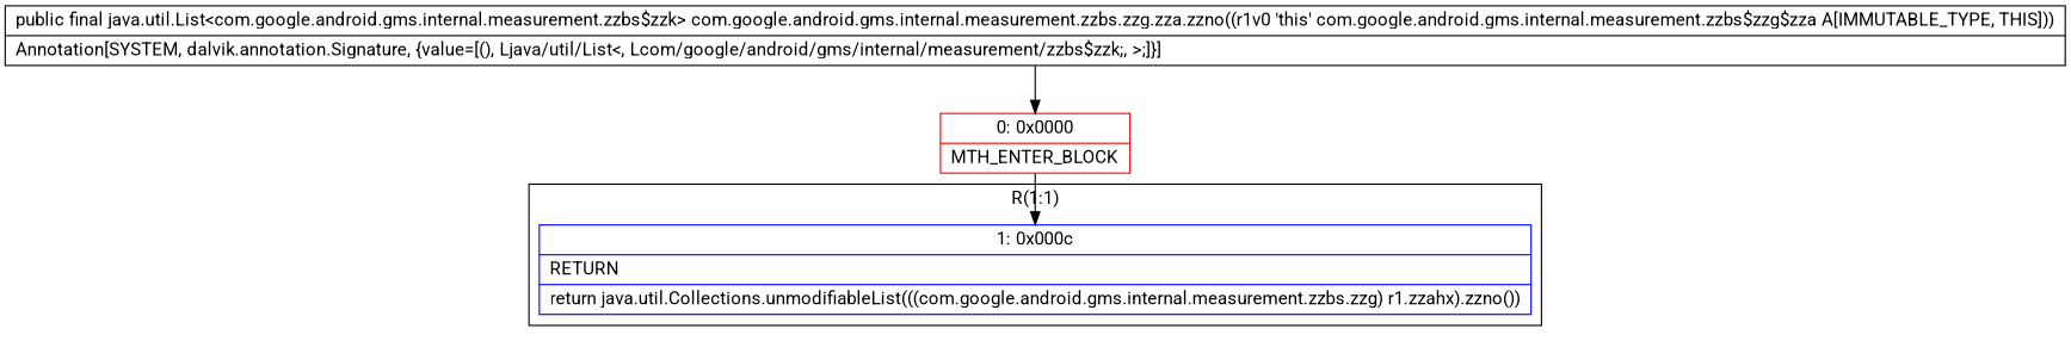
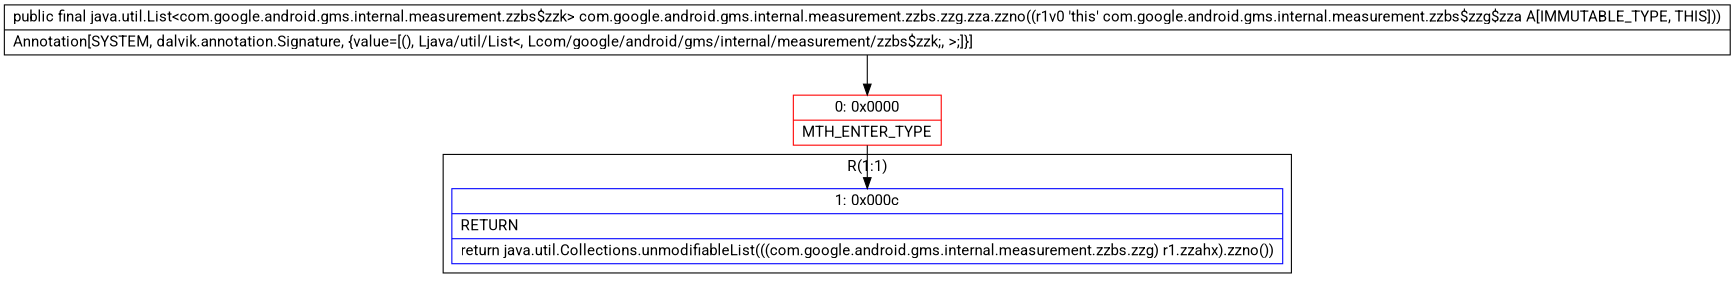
  digraph {
    fontname=Roboto
    node [shape=record fontname=Roboto]
    edge [fontname=Roboto]
    n1 [color=blue label="{1\:\ 0x000c|RETURN\l|return java.util.Collections.unmodifiableList(((com.google.android.gms.internal.measurement.zzbs.zzg) r1.zzahx).zzno())\l}"]
-   n2 [color=red label="{0\:\ 0x0000|MTH_ENTER_BLOCK\l}"]
+   n2 [color=red label="{0\:\ 0x0000|MTH_ENTER_TYPE\l}"]
    n3 [label="{public final java.util.List\<com.google.android.gms.internal.measurement.zzbs$zzk\> com.google.android.gms.internal.measurement.zzbs.zzg.zza.zzno((r1v0 'this' com.google.android.gms.internal.measurement.zzbs$zzg$zza A[IMMUTABLE_TYPE, THIS]))  | Annotation[SYSTEM, dalvik.annotation.Signature, \{value=[(), Ljava\/util\/List\<, Lcom\/google\/android\/gms\/internal\/measurement\/zzbs$zzk;, \>;]\}]\l}"]
    subgraph cluster_1 {
      label="R(1:1)"
      n1
    }
    n2 -> n1
    n3 -> n2
  }
